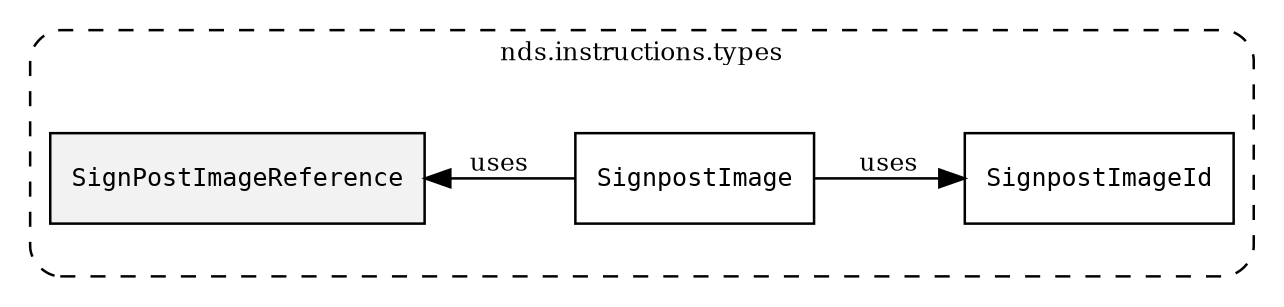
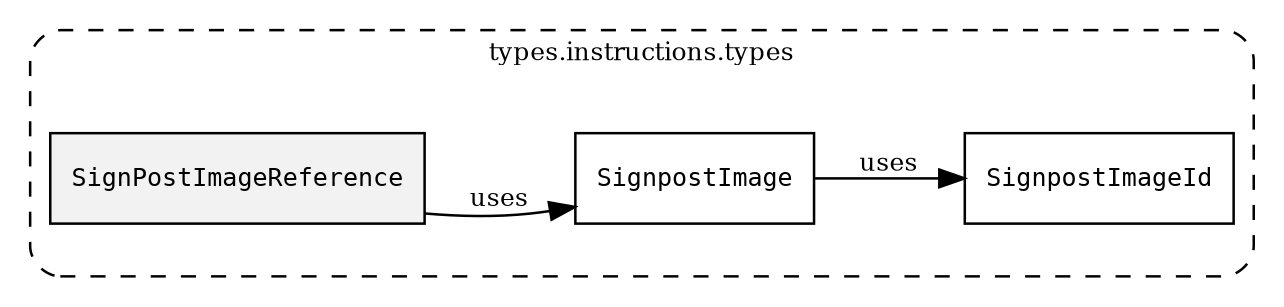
  digraph {
    fontsize=10
    rankdir=LR
    node [fontsize=10 shape=box]
    edge [fontsize=10]
    n1 [fillcolor="#0000000D" label=<<font face="monospace"><table align="center" border="0" cellspacing="0" cellpadding="0"><tr><td href="../../../content/packages/nds.instructions.types.html#Subtype-SignPostImageReference" title="Subtype defined in nds.instructions.types">SignPostImageReference</td></tr></table></font>> style=filled]
    n2 [label=<<font face="monospace"><table align="center" border="0" cellspacing="0" cellpadding="0"><tr><td href="../../../content/packages/nds.instructions.types.html#Subtype-SignpostImageId" title="Subtype defined in nds.instructions.types">SignpostImageId</td></tr></table></font>>]
    n3 [label=<<font face="monospace"><table align="center" border="0" cellspacing="0" cellpadding="0"><tr><td href="../../../content/packages/nds.instructions.types.html#Structure-SignpostImage" title="Structure defined in nds.instructions.types">SignpostImage</td></tr></table></font>>]
    subgraph cluster_1 {
-     label="nds.instructions.types"
+     label="types.instructions.types"
      style="dashed, rounded"
      n1
      n2
      n3
    }
-   n3 -> n1 [label=uses]
+   n1 -> n3 [label=uses]
    n3 -> n2 [label=uses]
  }
